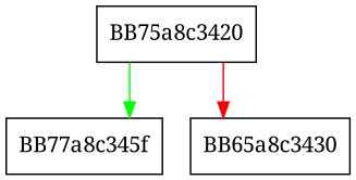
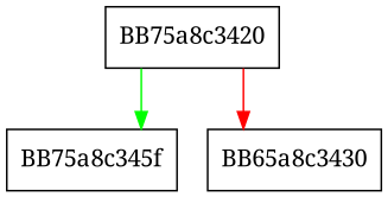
  digraph {
    fontname="Noto Serif"
    splines=ortho
    node [fontname="Noto Serif" shape=box]
    edge [fontname="Noto Serif"]
    BB75a8c3420
-   BB75a8c345f [label=BB77a8c345f]
+   BB75a8c345f
    n3 [label=BB65a8c3430]
    BB75a8c3420 -> BB75a8c345f [color=green]
    BB75a8c3420 -> n3 [color=red]
  }
